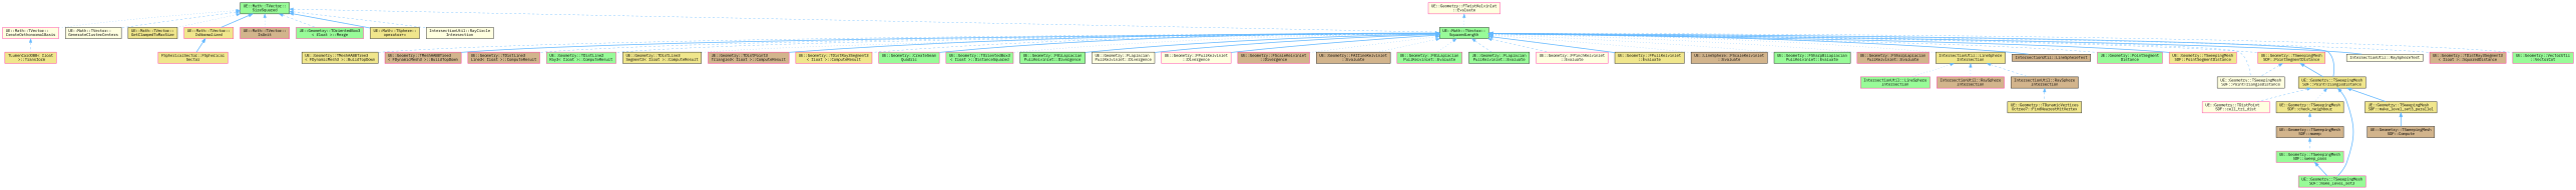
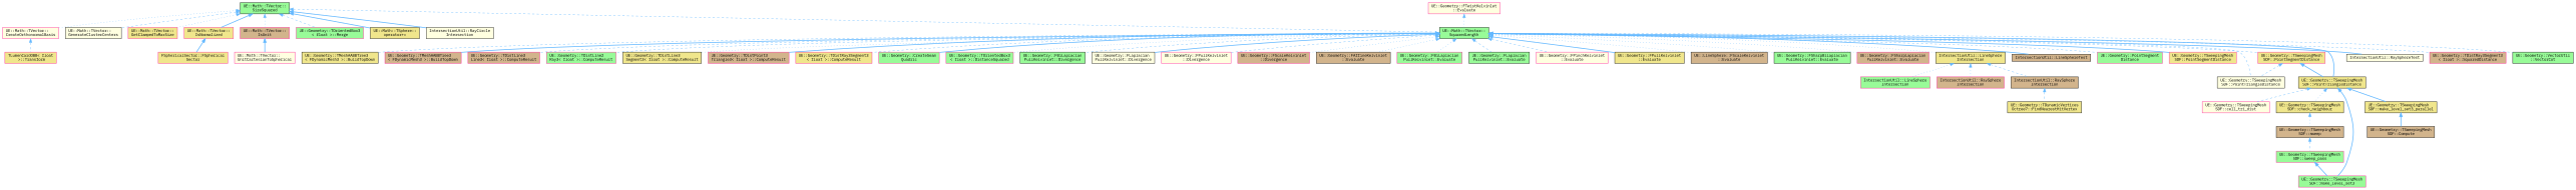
  digraph {
    fontname="IBM Plex Mono"
    rankdir=TB
    node [color=deeppink fillcolor=khaki fontname="IBM Plex Mono" fontsize=10 shape=box style=filled]
    edge [color=steelblue1 dir=back fontname="IBM Plex Mono" fontsize=10 labelfontname=Helvetica labelfontsize=10 style=bold]
    n1 [color=black fillcolor=palegreen fontcolor=black height=0.2 label="UE::Math::TVector::\lSizeSquared" width=0.4]
    n2 [fillcolor=lightyellow height=0.2 label="UE::Math::TVector::\lCreateOrthonormalBasis" width=0.4]
    n3 [color=black fillcolor=lightyellow height=0.2 label="UE::Math::TVector::\lGenerateClusterCenters" width=0.4]
-   n4 [color=black height=0.2 label="UE::Math::TVector::\lGetClampedToMaxSize" width=0.4]
+   n4 [height=0.2 label="UE::Math::TVector::\lGetClampedToMaxSize" width=0.4]
    n5 [height=0.2 label="UE::Math::TVector::\lIsNormalized" width=0.4]
    n6 [fillcolor=tan height=0.2 label="UE::Math::TVector::\lIsUnit" width=0.4]
    n7 [fillcolor=palegreen height=0.2 label="UE::Geometry::TOrientedBox3\l\< float \>::Merge" width=0.4]
    n8 [color=black height=0.2 label="UE::Math::TSphere::\loperator+=" width=0.4]
    n9 [color=black fillcolor=lightyellow height=0.2 label="IntersectionUtil::RayCircle\lIntersection" width=0.4]
    n10 [color=black fillcolor=palegreen height=0.2 label="UE::Math::TVector::\lSquaredLength" width=0.4]
    n11 [height=0.2 label="TLumenCardOBB\< float\l \>::Transform" width=0.4]
    n12 [height=0.2 label="FSphericalSector::FSpherical\lSector" width=0.4]
+   n13 [fillcolor=lightyellow height=0.2 label="UE::Math::TVector::\lUnitCartesianToSpherical" width=0.4]
    n14 [color=black height=0.2 label="UE::Geometry::TMeshAABBTree3\l\< FDynamicMesh3 \>::BuildTopDown" width=0.4]
    n15 [fillcolor=tan height=0.2 label="UE::Geometry::TMeshAABBTree3\l\< FDynamicMesh3 \>::BuildTopDown" width=0.4]
    n16 [fillcolor=tan height=0.2 label="UE::Geometry::TDistLine3\lLine3\< float \>::ComputeResult" width=0.4]
    n17 [fillcolor=palegreen height=0.2 label="UE::Geometry::TDistLine2\lRay3\< float \>::ComputeResult" width=0.4]
    n18 [color=black height=0.2 label="UE::Geometry::TDistLine3\lSegment3\< float \>::ComputeResult" width=0.4]
    n19 [fillcolor=tan height=0.2 label="UE::Geometry::TDistPoint3\lTriangle3\< float \>::ComputeResult" width=0.4]
    n20 [height=0.2 label="UE::Geometry::TDistRay3Segment3\l\< float \>::ComputeResult" width=0.4]
    n21 [fillcolor=palegreen height=0.2 label="UE::Geometry::CreateSeam\lQuadric" width=0.4]
    n22 [fillcolor=palegreen height=0.2 label="UE::Geometry::TOrientedBox3\l\< float \>::DistanceSquared" width=0.4]
    n23 [color=black fillcolor=palegreen height=0.2 label="UE::Geometry::FBiLaplacian\lPullKelvinlet::Divergence" width=0.4]
    n24 [color=black fillcolor=lightyellow height=0.2 label="UE::Geometry::FLaplacian\lPullKelvinlet::Divergence" width=0.4]
    n25 [fillcolor=lightyellow height=0.2 label="UE::Geometry::FPullKelvinlet\l::Divergence" width=0.4]
    n26 [fillcolor=tan height=0.2 label="UE::Geometry::FScaleKelvinlet\l::Divergence" width=0.4]
    n27 [color=black fillcolor=tan height=0.2 label="UE::Geometry::FAffineKelvinlet\l::Evaluate" width=0.4]
    n28 [fillcolor=palegreen height=0.2 label="UE::Geometry::FBiLaplacian\lPullKelvinlet::Evaluate" width=0.4]
    n29 [color=black fillcolor=palegreen height=0.2 label="UE::Geometry::FLaplacian\lPullKelvinlet::Evaluate" width=0.4]
    n30 [fillcolor=lightyellow height=0.2 label="UE::Geometry::FPinchKelvinlet\l::Evaluate" width=0.4]
    n31 [color=black height=0.2 label="UE::Geometry::FPullKelvinlet\l::Evaluate" width=0.4]
    n32 [color=black fillcolor=tan height=0.2 label="UE::LineSphere::FScaleKelvinlet\l::Evaluate" width=0.4]
    n33 [color=black fillcolor=palegreen height=0.2 label="UE::Geometry::FSharpBiLaplacian\lPullKelvinlet::Evaluate" width=0.4]
    n34 [fillcolor=tan height=0.2 label="UE::Geometry::FSharpLaplacian\lPullKelvinlet::Evaluate" width=0.4]
    n35 [color=black height=0.2 label="IntersectionUtil::LineSphere\lIntersection" width=0.4]
    n36 [color=black fillcolor=tan height=0.2 label="IntersectionUtil::LineSphereTest" width=0.4]
    n37 [fillcolor=palegreen height=0.2 label="UE::Geometry::PointSegment\lDistance" width=0.4]
    n38 [height=0.2 label="UE::Geometry::TSweepingMesh\lSDF::PointSegmentDistance" width=0.4]
    n39 [height=0.2 label="UE::Geometry::TSweepingMesh\lSDF::PointSegmentDistance" width=0.4]
    n40 [color=black fillcolor=lightyellow height=0.2 label="UE::Geometry::TSweepingMesh\lSDF::PointTriangleDistance" width=0.4]
    n41 [color=black height=0.2 label="UE::Geometry::TSweepingMesh\lSDF::PointTriangleDistance" width=0.4]
    n42 [color=black fillcolor=lightyellow height=0.2 label="IntersectionUtil::RaySphereTest" width=0.4]
    n43 [fillcolor=tan height=0.2 label="UE::Geometry::TDistRay3Segment3\l\< float \>::SquaredDistance" width=0.4]
-   n44 [fillcolor=palegreen height=0.2 label="UE::Geometry::VectorUtil\l::VectorCot" width=0.4]
+   n44 [color=black fillcolor=palegreen height=0.2 label="UE::Geometry::VectorUtil\l::VectorCot" width=0.4]
    n45 [fillcolor=lightyellow height=0.2 label="UE::Geometry::FTwistKelvinlet\l::Evaluate" width=0.4]
    n46 [fillcolor=palegreen height=0.2 label="IntersectionUtil::LineSphere\lIntersection" width=0.4]
    n47 [fillcolor=tan height=0.2 label="IntersectionUtil::RaySphere\lIntersection" width=0.4]
    n48 [color=black fillcolor=tan height=0.2 label="IntersectionUtil::RaySphere\lIntersection" width=0.4]
-   n49 [fillcolor=lightyellow height=0.2 label="UE::Geometry::TDistPoint\lSDF::cell_tri_dist" width=0.4]
+   n49 [fillcolor=lightyellow height=0.2 label="UE::Geometry::TSweepingMesh\lSDF::cell_tri_dist" width=0.4]
    n50 [color=black height=0.2 label="UE::Geometry::TSweepingMesh\lSDF::check_neighbour" width=0.4]
    n51 [fillcolor=palegreen height=0.2 label="UE::Geometry::TSweepingMesh\lSDF::make_level_set3" width=0.4]
    n52 [color=black height=0.2 label="UE::Geometry::TSweepingMesh\lSDF::make_level_set3_parallel" width=0.4]
    n53 [color=black height=0.2 label="UE::Geometry::TDynamicVertices\lOctree7::FindNearestHitVertex" width=0.4]
    n54 [color=black fillcolor=tan height=0.2 label="UE::Geometry::TSweepingMesh\lSDF::sweep" width=0.4]
    n55 [color=black fillcolor=tan height=0.2 label="UE::Geometry::TSweepingMesh\lSDF::Compute" width=0.4]
    n56 [fillcolor=palegreen height=0.2 label="UE::Geometry::TSweepingMesh\lSDF::sweep_pass" width=0.4]
    n1 -> n2 [style=dotted]
    n1 -> n3 [style=dashed]
    n1 -> n4 [style=dotted]
    n1 -> n5
    n1 -> n6 [style=dotted]
    n1 -> n7 [style=dashed]
    n1 -> n8
-   n1 -> n9 [style=dashed]
+   n1 -> n9
    n1 -> n10 [style=dashed]
    n2 -> n11 [style=dashed]
    n5 -> n12
+   n6 -> n13
    n10 -> n14 [style=dashed]
    n10 -> n15
    n10 -> n16 [style=dashed]
    n10 -> n17 [style=dashed]
    n10 -> n18 [style=dotted]
    n10 -> n19
    n10 -> n20 [style=dashed]
    n10 -> n21
    n10 -> n22 [style=dotted]
-   n10 -> n23
+   n10 -> n23 [style=dashed]
    n10 -> n24
-   n10 -> n25
+   n10 -> n25 [style=dashed]
    n10 -> n26 [style=dotted]
    n10 -> n27 [style=dotted]
    n10 -> n28 [style=dotted]
    n10 -> n29 [style=dashed]
    n10 -> n30 [style=dashed]
    n10 -> n31
    n10 -> n32 [style=dotted]
    n10 -> n33 [style=dotted]
    n10 -> n34 [style=dotted]
    n10 -> n35 [style=dotted]
    n10 -> n36
    n10 -> n37 [style=dashed]
    n10 -> n38
    n10 -> n39 [style=dashed]
    n10 -> n40 [style=dashed]
    n10 -> n41
    n10 -> n42
    n10 -> n43 [style=dashed]
    n10 -> n44 [style=dashed]
    n35 -> n46 [style=dotted]
    n35 -> n47 [style=dotted]
    n35 -> n48 [style=dashed]
    n39 -> n40 [style=dashed]
    n39 -> n41
    n41 -> n49 [style=dashed]
    n41 -> n50 [style=dotted]
    n41 -> n51
    n41 -> n52
    n45 -> n10 [style=dotted]
    n48 -> n53 [style=dashed]
    n50 -> n54 [style=dotted]
    n52 -> n55
    n54 -> n56 [style=dashed]
    n56 -> n51
  }
